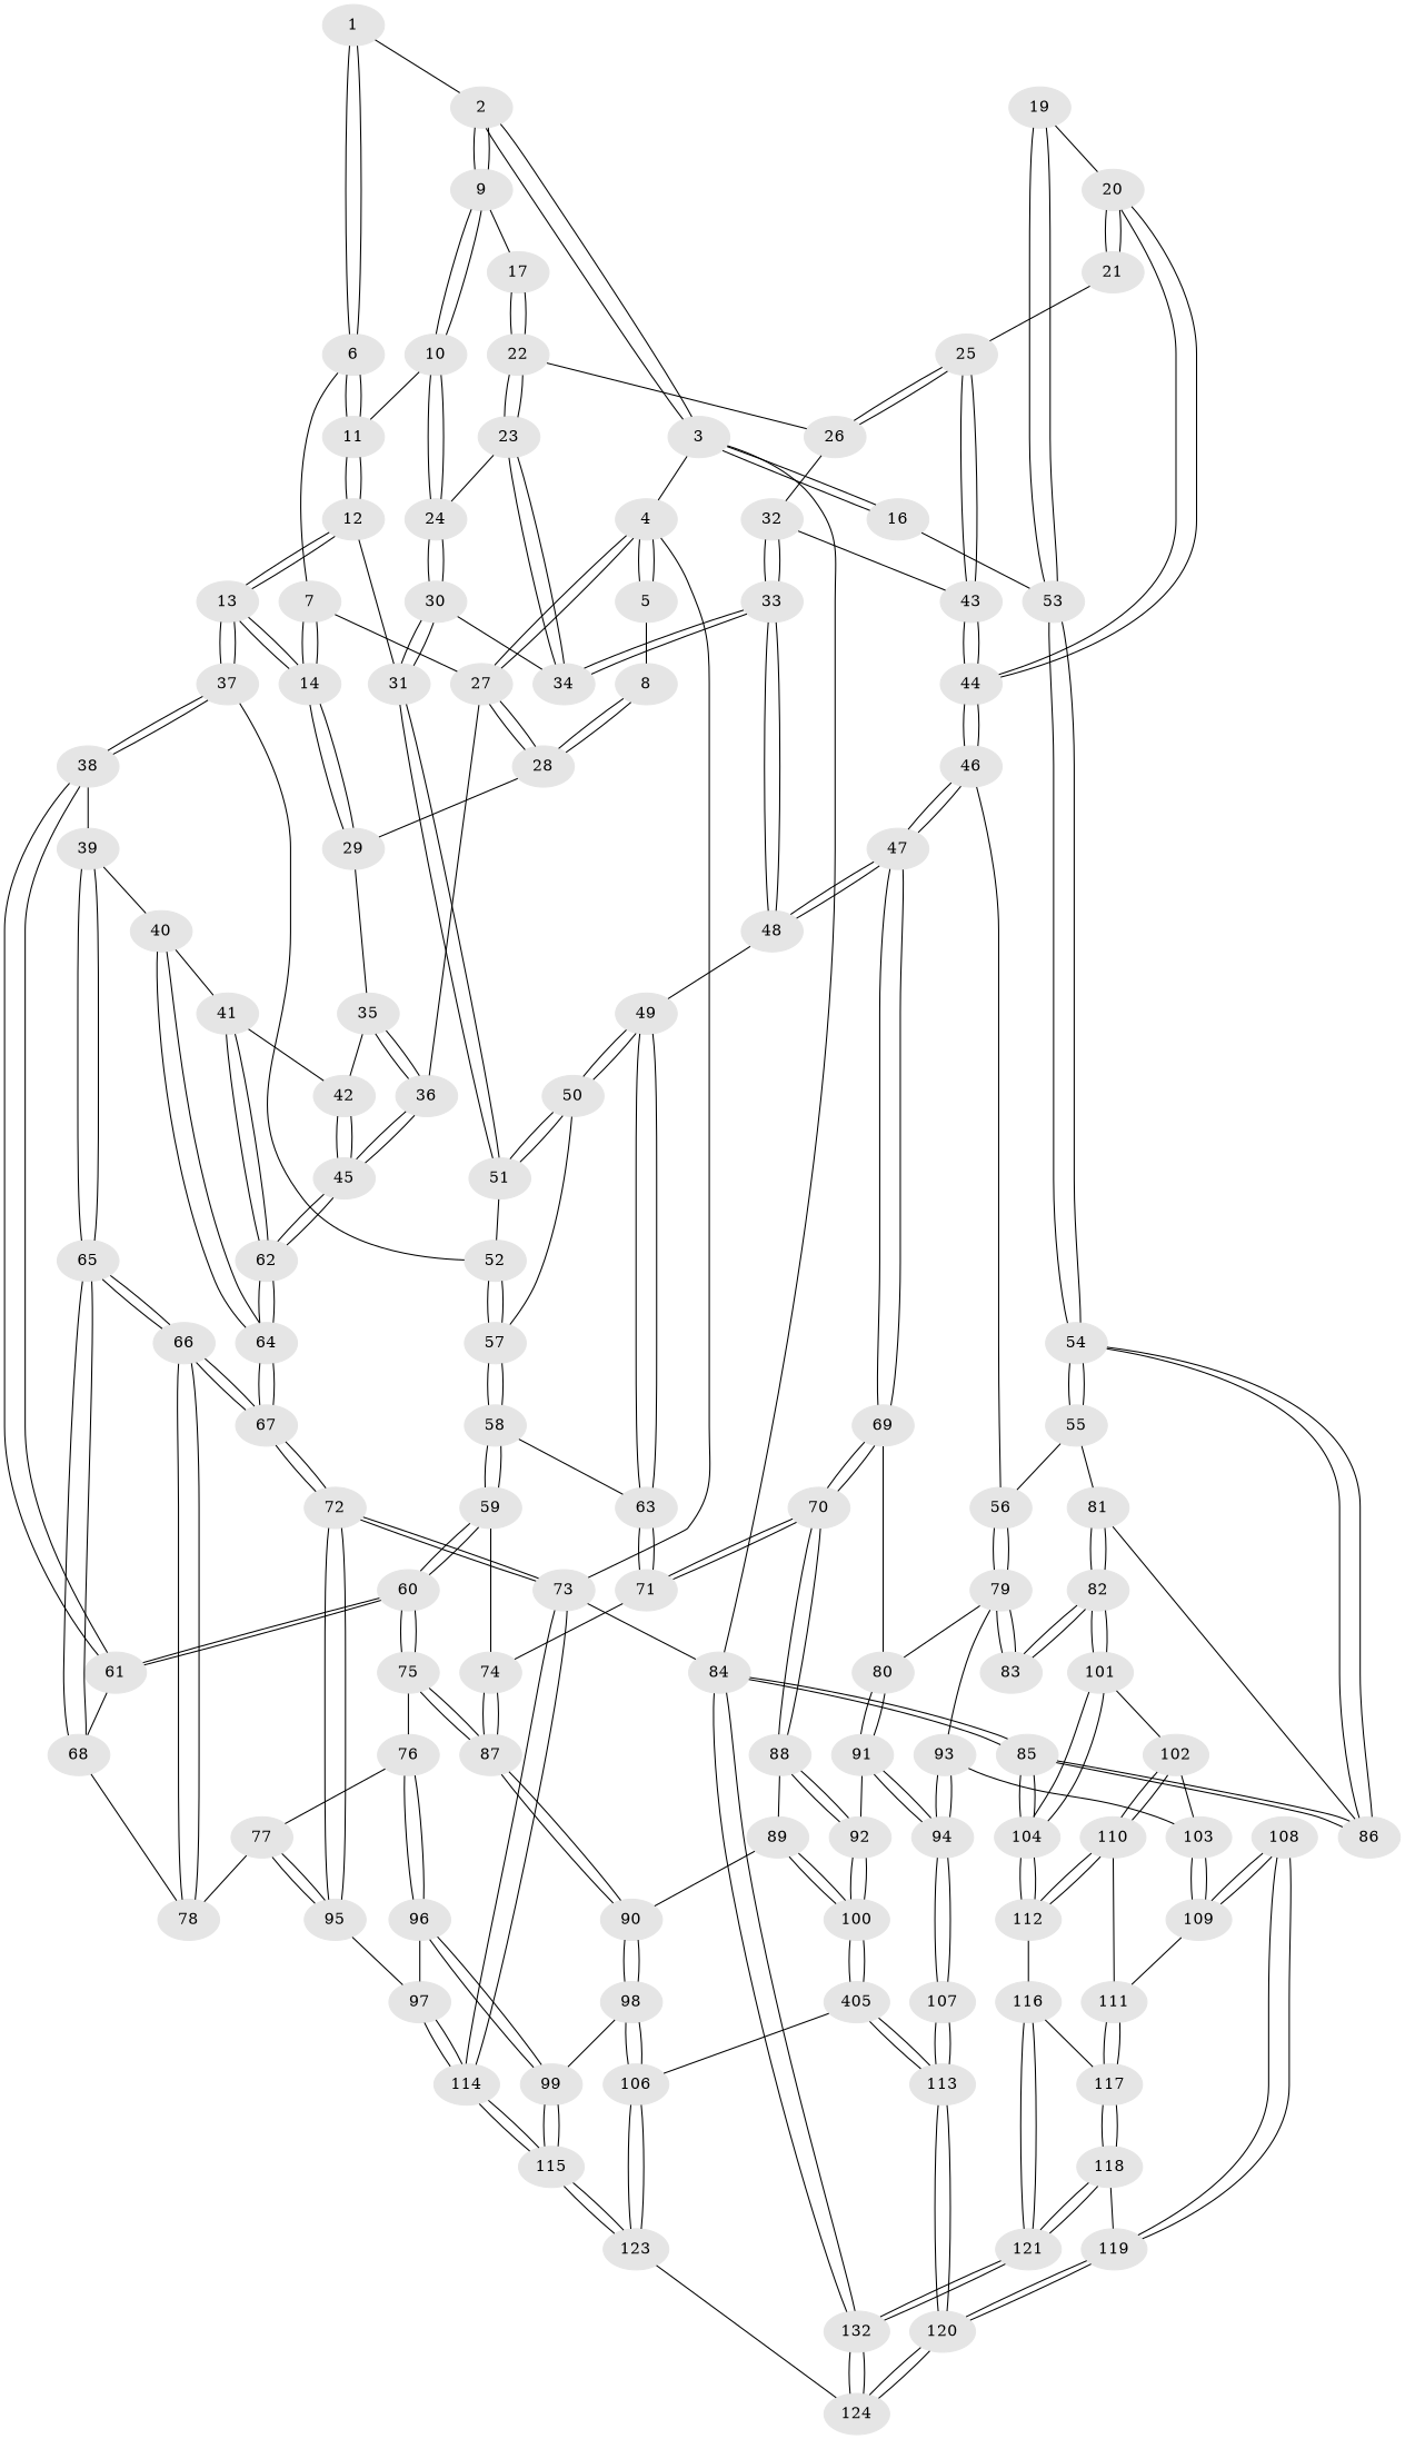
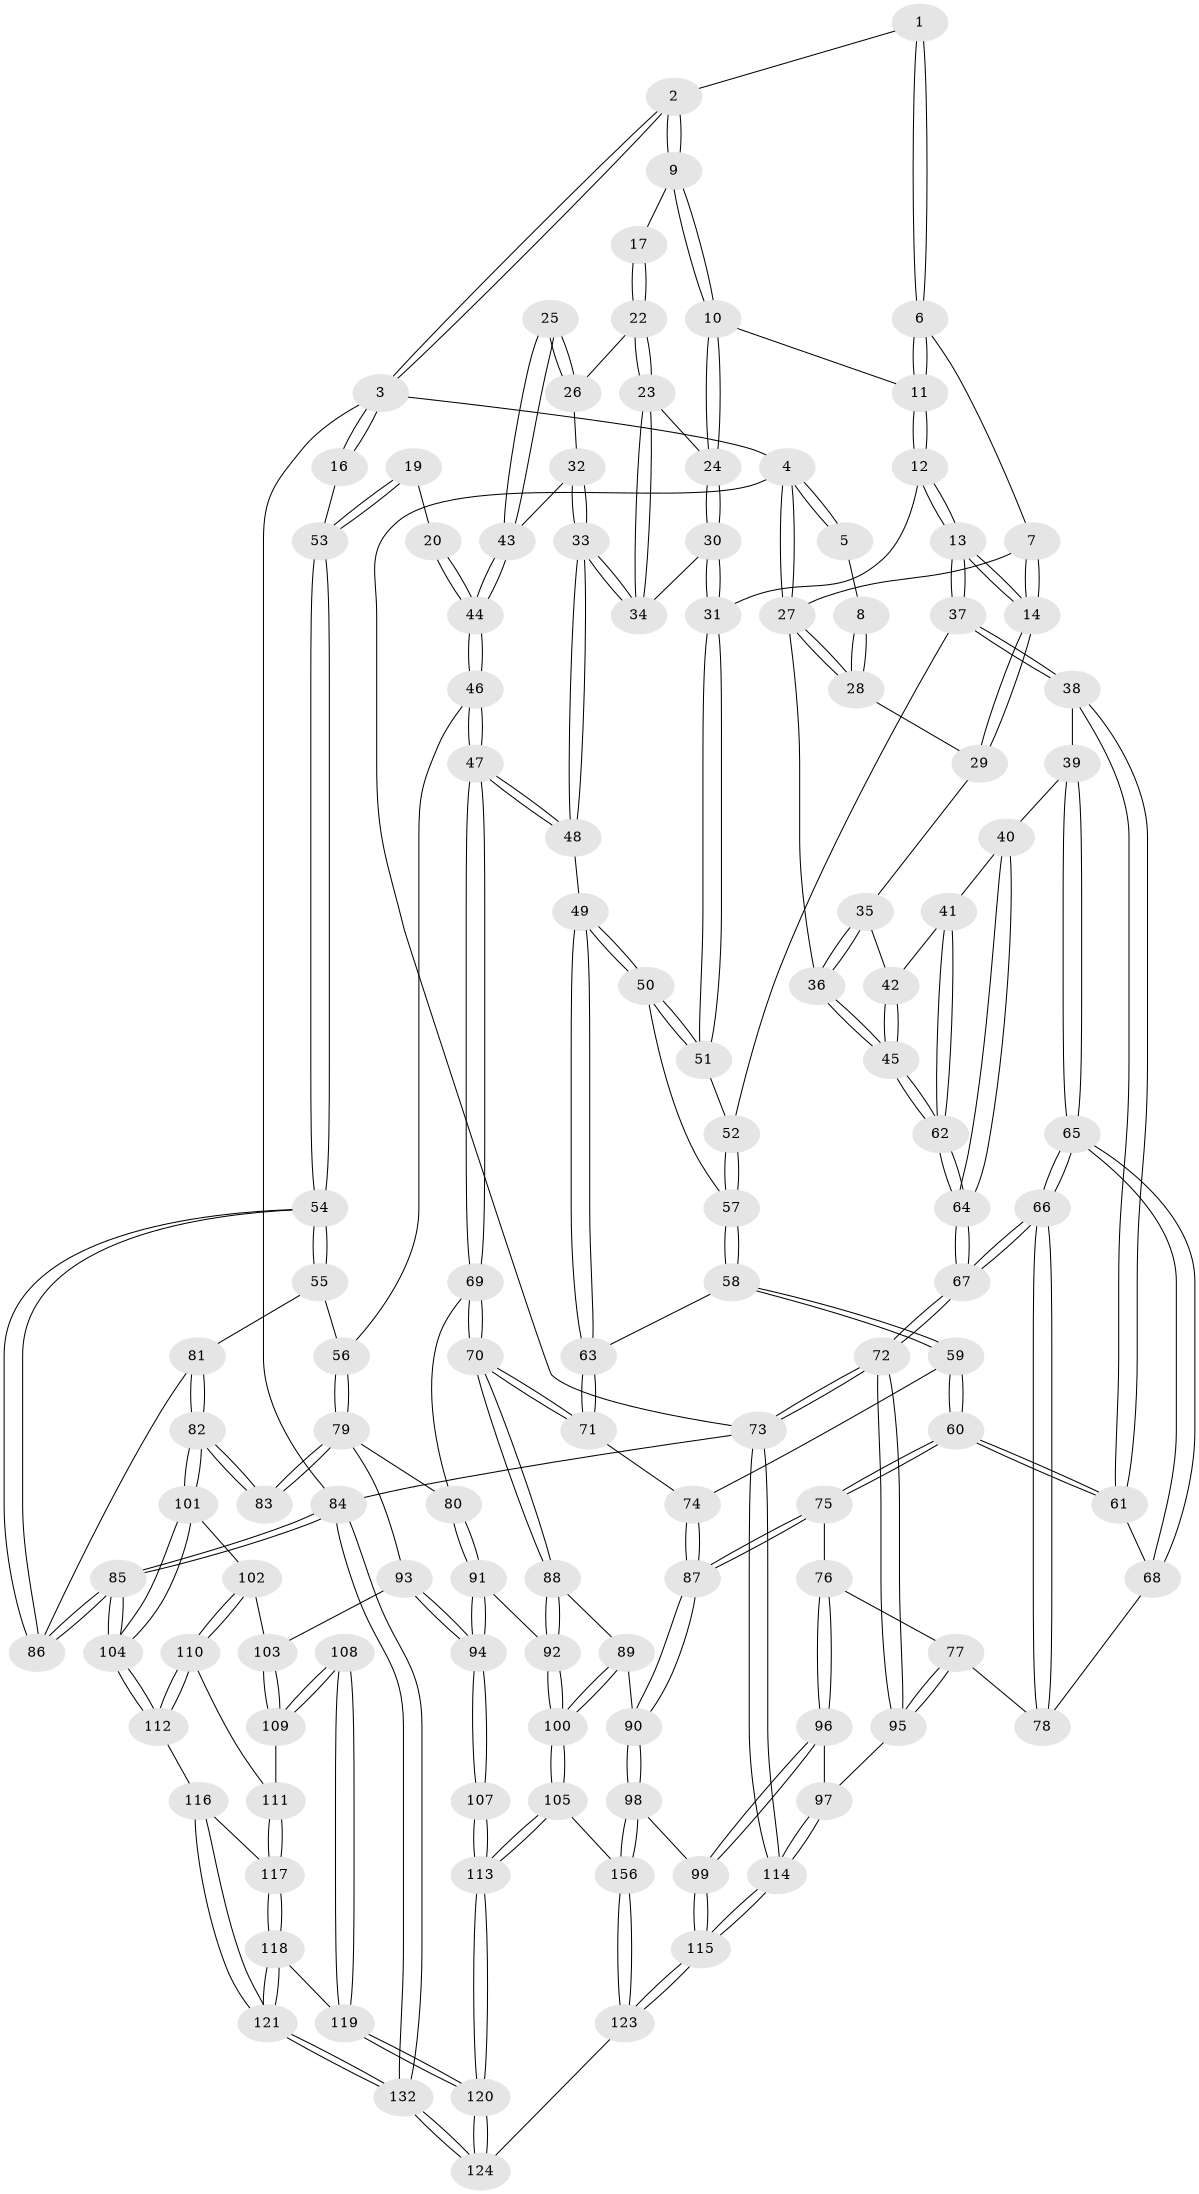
  graph {
    node [color=gray90 style=filled]
    1
    2
    6
    3
    9
    7
    11
    4
    16
    84
    10
    17
    5
    27
    73
    53
    85
    n18 [label=132]
    8
    28
    36
    114
    14
    12
    29
    24
    22
    30
    13
    31
    37
    51
    38
    52
    35
    19
    20
    54
    23
    26
-   21
    25
    44
    46
    43
    34
    32
    33
    45
    42
    48
    49
    62
    39
    61
    57
    40
    65
    68
    41
    64
    66
    67
    47
    56
    69
    79
    70
    80
    50
    63
    71
    58
    55
    86
    81
    82
    83
    93
    59
    60
    74
    75
    87
    76
    78
    72
    95
    88
    91
    89
    92
    97
    115
    90
    77
    96
    99
    94
    101
    104
    102
    103
    124
    112
    98
    100
-   105 [label=405]
-   106
+   105
+   106 [label=156]
    107
    109
    113
    123
    110
    111
    116
    120
    108
    119
    117
    118
    121
    1 -- 2
    1 -- 6
    1 -- 6
    2 -- 3
    2 -- 3
    2 -- 9
    2 -- 9
    6 -- 7
    6 -- 11
    6 -- 11
    3 -- 4
    3 -- 16
    3 -- 16
    3 -- 84
    9 -- 10
    9 -- 10
    9 -- 17
    7 -- 27
    7 -- 14
    7 -- 14
    11 -- 12
    11 -- 12
    4 -- 5
    4 -- 5
    4 -- 27
    4 -- 27
    4 -- 73
    16 -- 53
    84 -- 85
    84 -- 85
    84 -- n18
    84 -- n18
    10 -- 11
    10 -- 24
    10 -- 24
    17 -- 22
    17 -- 22
    5 -- 8
    27 -- 28
    27 -- 28
    27 -- 36
    73 -- 84
    73 -- 114
    73 -- 114
    53 -- 54
    53 -- 54
    85 -- 86
    85 -- 86
    85 -- 104
    85 -- 104
    n18 -- 124
    n18 -- 124
    8 -- 28
    8 -- 28
    28 -- 29
    36 -- 45
    36 -- 45
    114 -- 115
    114 -- 115
    14 -- 29
    14 -- 29
    12 -- 13
    12 -- 13
    12 -- 31
    29 -- 35
    24 -- 30
    24 -- 30
    22 -- 23
    22 -- 23
    22 -- 26
    30 -- 31
    30 -- 31
    30 -- 34
    13 -- 14
    13 -- 14
    13 -- 37
    13 -- 37
    31 -- 51
    31 -- 51
    37 -- 38
    37 -- 38
    37 -- 52
    51 -- 52
    38 -- 39
    38 -- 61
    38 -- 61
    52 -- 57
    52 -- 57
    35 -- 36
    35 -- 36
    35 -- 42
    19 -- 53
    19 -- 53
    19 -- 20
-   20 -- 21
-   20 -- 21
    20 -- 44
    20 -- 44
    54 -- 55
    54 -- 55
    54 -- 86
    54 -- 86
    23 -- 24
    23 -- 34
    23 -- 34
    26 -- 32
-   21 -- 25
    25 -- 26
    25 -- 26
    25 -- 43
    25 -- 43
    44 -- 46
    44 -- 46
    46 -- 47
    46 -- 47
    46 -- 56
    43 -- 44
    43 -- 44
    32 -- 43
    32 -- 33
    32 -- 33
    33 -- 34
    33 -- 34
    33 -- 48
    33 -- 48
    45 -- 62
    45 -- 62
    42 -- 45
    42 -- 45
    48 -- 49
    49 -- 50
    49 -- 50
    49 -- 63
    49 -- 63
    62 -- 64
    62 -- 64
    39 -- 40
    39 -- 65
    39 -- 65
    61 -- 68
    57 -- 58
    57 -- 58
    40 -- 41
    40 -- 64
    40 -- 64
    65 -- 68
    65 -- 68
    65 -- 66
    65 -- 66
    68 -- 78
    41 -- 42
    41 -- 62
    41 -- 62
    64 -- 67
    64 -- 67
    66 -- 67
    66 -- 67
    66 -- 78
    66 -- 78
    67 -- 72
    67 -- 72
    47 -- 48
    47 -- 48
    47 -- 69
    47 -- 69
    56 -- 79
    56 -- 79
    69 -- 70
    69 -- 70
    69 -- 80
    79 -- 80
    79 -- 83
    79 -- 83
    79 -- 93
    70 -- 71
    70 -- 71
    70 -- 88
    70 -- 88
    80 -- 91
    80 -- 91
    50 -- 51
    50 -- 51
    50 -- 57
    63 -- 71
    63 -- 71
    71 -- 74
    58 -- 63
    58 -- 59
    58 -- 59
    55 -- 56
    55 -- 81
    81 -- 86
    81 -- 82
    81 -- 82
    82 -- 83
    82 -- 83
    82 -- 101
    82 -- 101
    93 -- 94
    93 -- 94
    93 -- 103
    59 -- 60
    59 -- 60
    59 -- 74
    60 -- 61
    60 -- 61
    60 -- 75
    60 -- 75
    74 -- 87
    74 -- 87
    75 -- 87
    75 -- 87
    75 -- 76
    87 -- 90
    87 -- 90
    76 -- 77
    76 -- 96
    76 -- 96
    72 -- 73
    72 -- 73
    72 -- 95
    72 -- 95
    95 -- 97
    88 -- 89
    88 -- 92
    88 -- 92
    91 -- 92
    91 -- 94
    91 -- 94
    89 -- 90
    89 -- 100
    89 -- 100
    92 -- 100
    92 -- 100
    97 -- 114
    97 -- 114
    115 -- 123
    115 -- 123
    90 -- 98
    90 -- 98
    77 -- 78
    77 -- 95
    77 -- 95
    96 -- 97
    96 -- 99
    96 -- 99
    99 -- 115
    99 -- 115
    94 -- 107
    94 -- 107
    101 -- 104
    101 -- 104
    101 -- 102
    104 -- 112
    104 -- 112
    102 -- 103
    102 -- 110
    102 -- 110
    103 -- 109
    103 -- 109
    112 -- 116
    98 -- 99
    98 -- 106
    98 -- 106
    100 -- 105
    100 -- 105
    105 -- 106
    105 -- 113
    105 -- 113
    106 -- 123
    106 -- 123
    107 -- 113
    107 -- 113
    109 -- 111
    113 -- 120
    113 -- 120
    123 -- 124
    110 -- 112
    110 -- 112
    110 -- 111
    111 -- 117
    111 -- 117
    116 -- 117
    116 -- 121
    116 -- 121
    120 -- 124
    120 -- 124
    108 -- 109
    108 -- 109
    108 -- 119
    108 -- 119
    119 -- 120
    119 -- 120
    117 -- 118
    117 -- 118
    118 -- 119
    118 -- 121
    118 -- 121
    121 -- n18
    121 -- n18
  }
